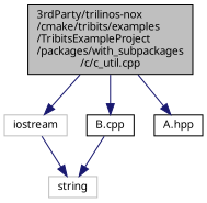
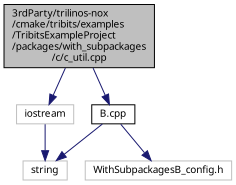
  digraph {
    fontname="Noto Sans"
    node [color=black fillcolor=white fontname="Noto Sans" fontsize=10 shape=record style=filled]
    edge [color=midnightblue fontname="Noto Sans" fontsize=10 labelfontname=Helvetica labelfontsize=10 style=solid]
    n1 [fillcolor=grey75 fontcolor=black height=0.2 label="3rdParty/trilinos-nox\l/cmake/tribits/examples\l/TribitsExampleProject\l/packages/with_subpackages\l/c/c_util.cpp" width=0.4]
    n2 [color=grey75 height=0.2 label=iostream width=0.4]
    n3 [height=0.2 label="B.cpp" width=0.4]
-   n4 [height=0.2 label="A.hpp" width=0.4]
    n5 [color=grey75 height=0.2 label=string width=0.4]
+   n6 [color=grey75 height=0.2 label="WithSubpackagesB_config.h" width=0.4]
    n1 -> n2
    n1 -> n3
-   n1 -> n4
    n2 -> n5
    n3 -> n5
+   n3 -> n6
  }
